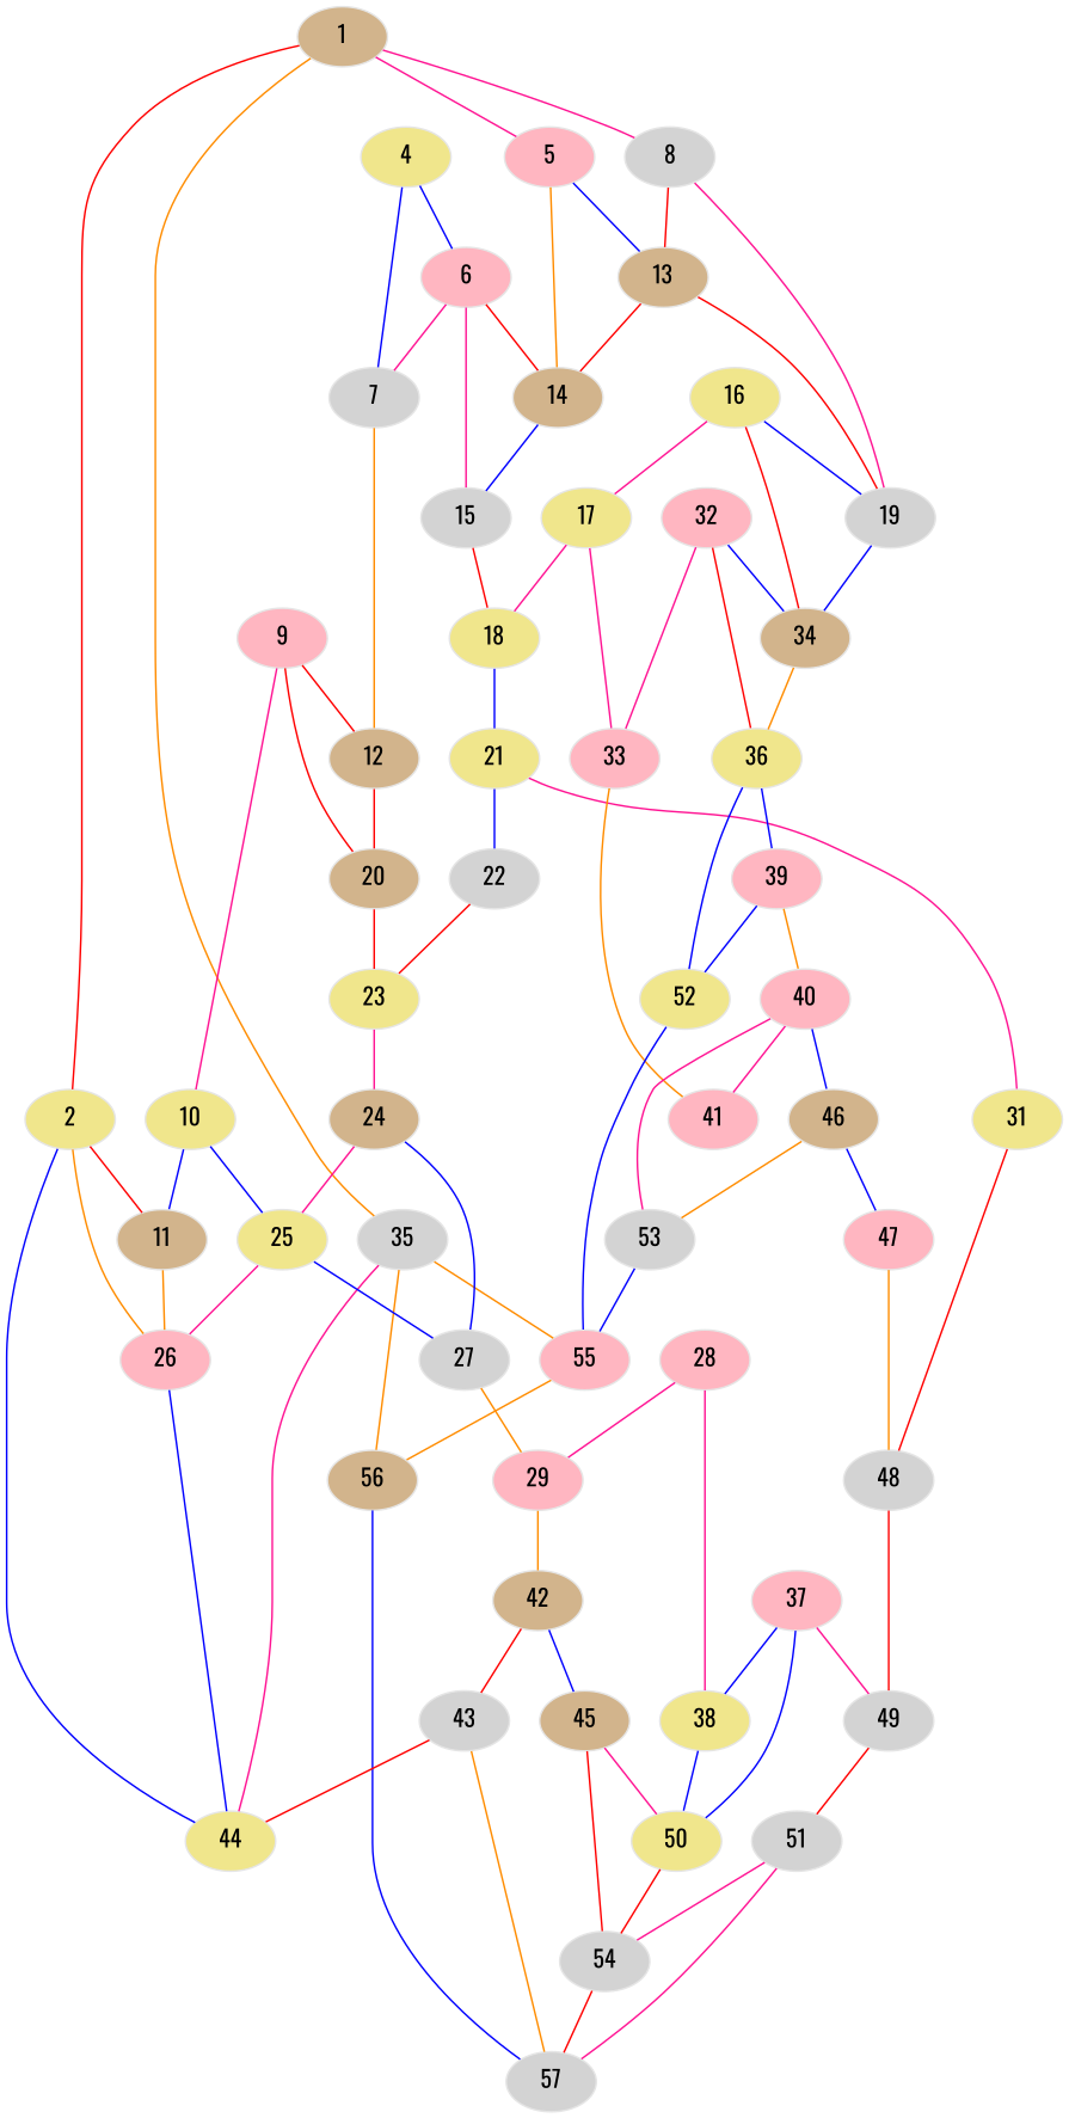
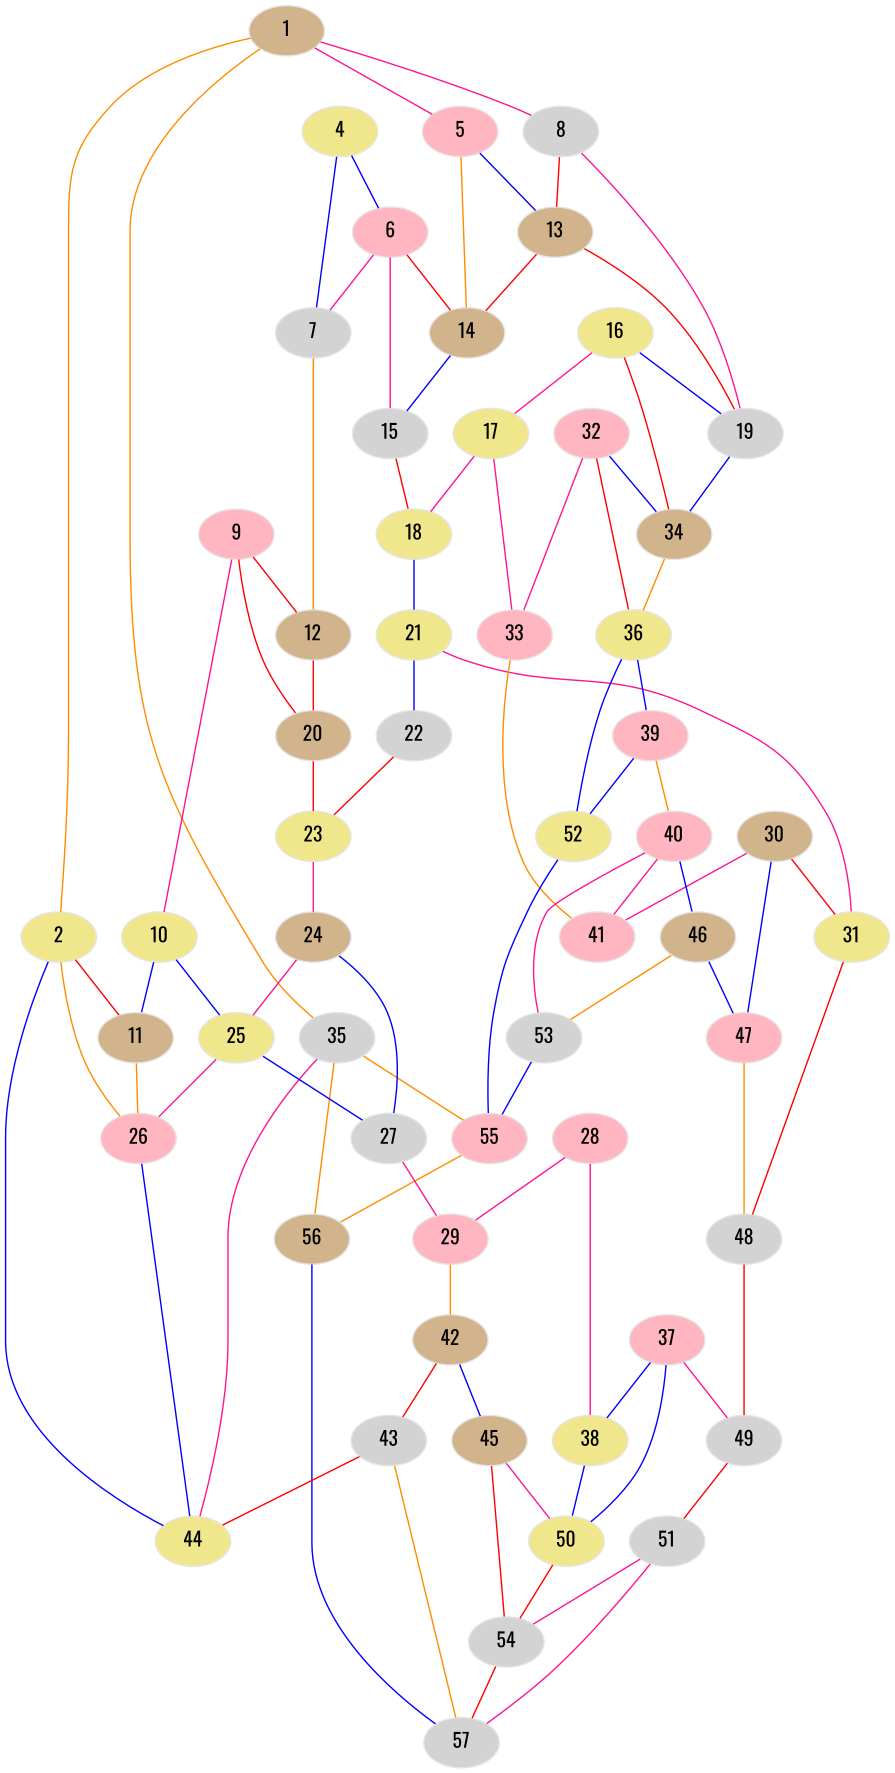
  graph {
    fontname=Oswald
    node [color=gray90 fillcolor=khaki fontname=Oswald style=filled]
    edge [color=blue fontname=Oswald weight=1.0]
    1 [fillcolor=tan]
    2
    5 [fillcolor=lightpink]
    8 [fillcolor=lightgrey]
    35 [fillcolor=lightgrey]
    11 [fillcolor=tan]
    26 [fillcolor=lightpink]
    44
    13 [fillcolor=tan]
    14 [fillcolor=tan]
    19 [fillcolor=lightgrey]
    55 [fillcolor=lightpink]
    56 [fillcolor=tan]
    7 [fillcolor=lightgrey]
    12 [fillcolor=tan]
    20 [fillcolor=tan]
    4
    6 [fillcolor=lightpink]
    15 [fillcolor=lightgrey]
    18
    34 [fillcolor=tan]
    9 [fillcolor=lightpink]
    10
    25
    23
    27 [fillcolor=lightgrey]
    21
    16
    17
    33 [fillcolor=lightpink]
    36
    41 [fillcolor=lightpink]
    22 [fillcolor=lightgrey]
    31
    24 [fillcolor=tan]
    48 [fillcolor=lightgrey]
    28 [fillcolor=lightpink]
    29 [fillcolor=lightpink]
    38
    42 [fillcolor=tan]
    50
    43 [fillcolor=lightgrey]
    45 [fillcolor=tan]
+   30 [fillcolor=tan]
    47 [fillcolor=lightpink]
    49 [fillcolor=lightgrey]
    32 [fillcolor=lightpink]
    39 [fillcolor=lightpink]
    52
    57 [fillcolor=lightgrey]
    40 [fillcolor=lightpink]
    37 [fillcolor=lightpink]
    51 [fillcolor=lightgrey]
    54 [fillcolor=lightgrey]
    46 [fillcolor=tan]
    53 [fillcolor=lightgrey]
-   1 -- 2 [color=red]
+   1 -- 2 [color=darkorange]
    1 -- 5 [color=deeppink]
    1 -- 8 [color=deeppink]
    1 -- 35 [color=darkorange]
    2 -- 11 [color=red]
    2 -- 26 [color=darkorange]
    2 -- 44
    5 -- 13
    5 -- 14 [color=darkorange]
    8 -- 13 [color=red]
    8 -- 19 [color=deeppink]
    35 -- 44 [color=deeppink]
    35 -- 55 [color=darkorange]
    35 -- 56 [color=darkorange]
    11 -- 26 [color=darkorange]
    26 -- 44
    13 -- 14 [color=red]
    13 -- 19 [color=red]
    14 -- 15
    19 -- 34
    55 -- 56 [color=darkorange]
    56 -- 57
    7 -- 12 [color=darkorange]
    12 -- 20 [color=red]
    20 -- 23 [color=red weight=2.0]
    4 -- 7
    4 -- 6
    6 -- 14 [color=red]
    6 -- 7 [color=deeppink]
    6 -- 15 [color=deeppink]
    15 -- 18 [color=red]
    18 -- 21
    34 -- 36 [color=darkorange]
    9 -- 12 [color=red]
    9 -- 20 [color=red]
    9 -- 10 [color=deeppink]
    10 -- 11
    10 -- 25
    25 -- 26 [color=deeppink]
    25 -- 27
    23 -- 24 [color=deeppink]
-   27 -- 29 [color=darkorange]
+   27 -- 29 [color=deeppink]
    21 -- 22
    21 -- 31 [color=deeppink]
    16 -- 19
    16 -- 34 [color=red]
    16 -- 17 [color=deeppink]
    17 -- 18 [color=deeppink]
    17 -- 33 [color=deeppink]
    33 -- 41 [color=darkorange weight=2.0]
    36 -- 39
    36 -- 52
    22 -- 23 [color=red]
    31 -- 48 [color=red]
    24 -- 25 [color=deeppink]
    24 -- 27
    48 -- 49 [color=red weight=2.0]
    28 -- 29 [color=deeppink]
    28 -- 38 [color=deeppink]
    29 -- 42 [color=darkorange]
    38 -- 50
    42 -- 43 [color=red]
    42 -- 45
    50 -- 54 [color=red]
    43 -- 44 [color=red]
    43 -- 57 [color=darkorange]
    45 -- 50 [color=deeppink]
    45 -- 54 [color=red]
+   30 -- 41 [color=deeppink]
+   30 -- 31 [color=red]
+   30 -- 47
    47 -- 48 [color=darkorange]
    49 -- 51 [color=red]
    32 -- 34
    32 -- 33 [color=deeppink]
    32 -- 36 [color=red]
    39 -- 52
    39 -- 40 [color=darkorange]
    52 -- 55
    40 -- 41 [color=deeppink]
    40 -- 46
    40 -- 53 [color=deeppink]
    37 -- 38
    37 -- 50
    37 -- 49 [color=deeppink]
    51 -- 57 [color=deeppink]
    51 -- 54 [color=deeppink]
    54 -- 57 [color=red]
    46 -- 47
    46 -- 53 [color=darkorange]
    53 -- 55
  }
